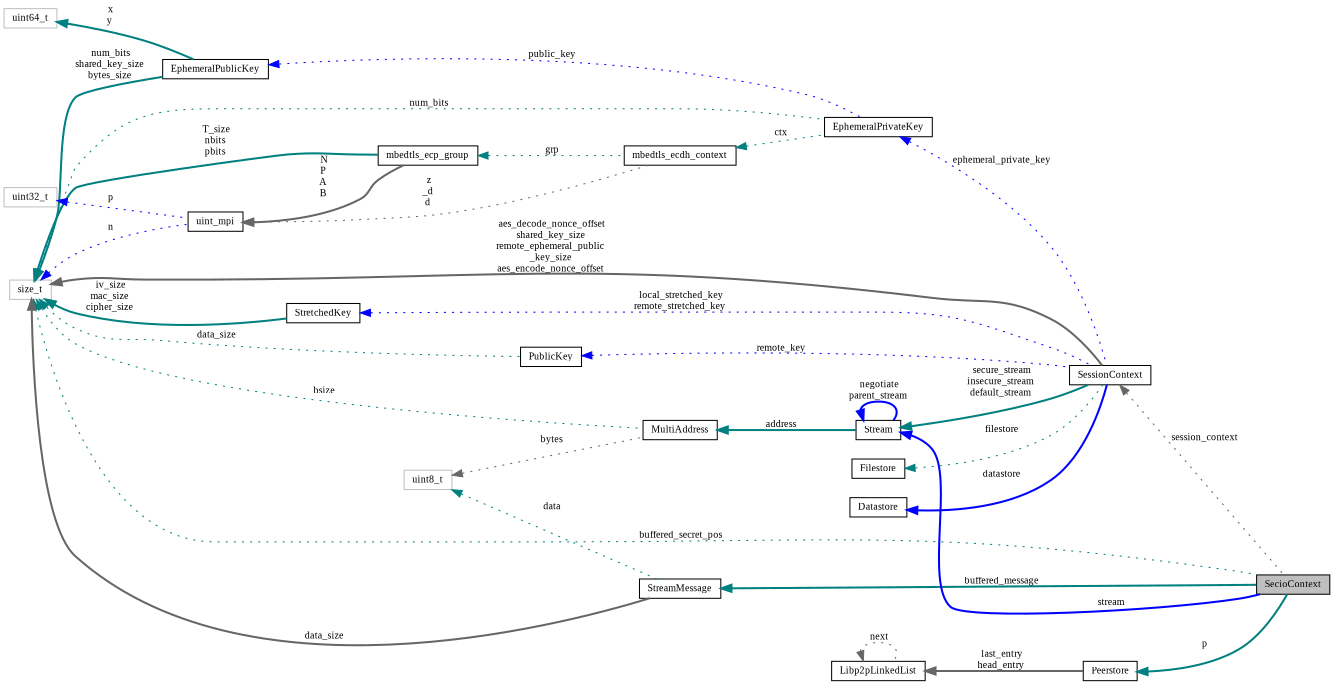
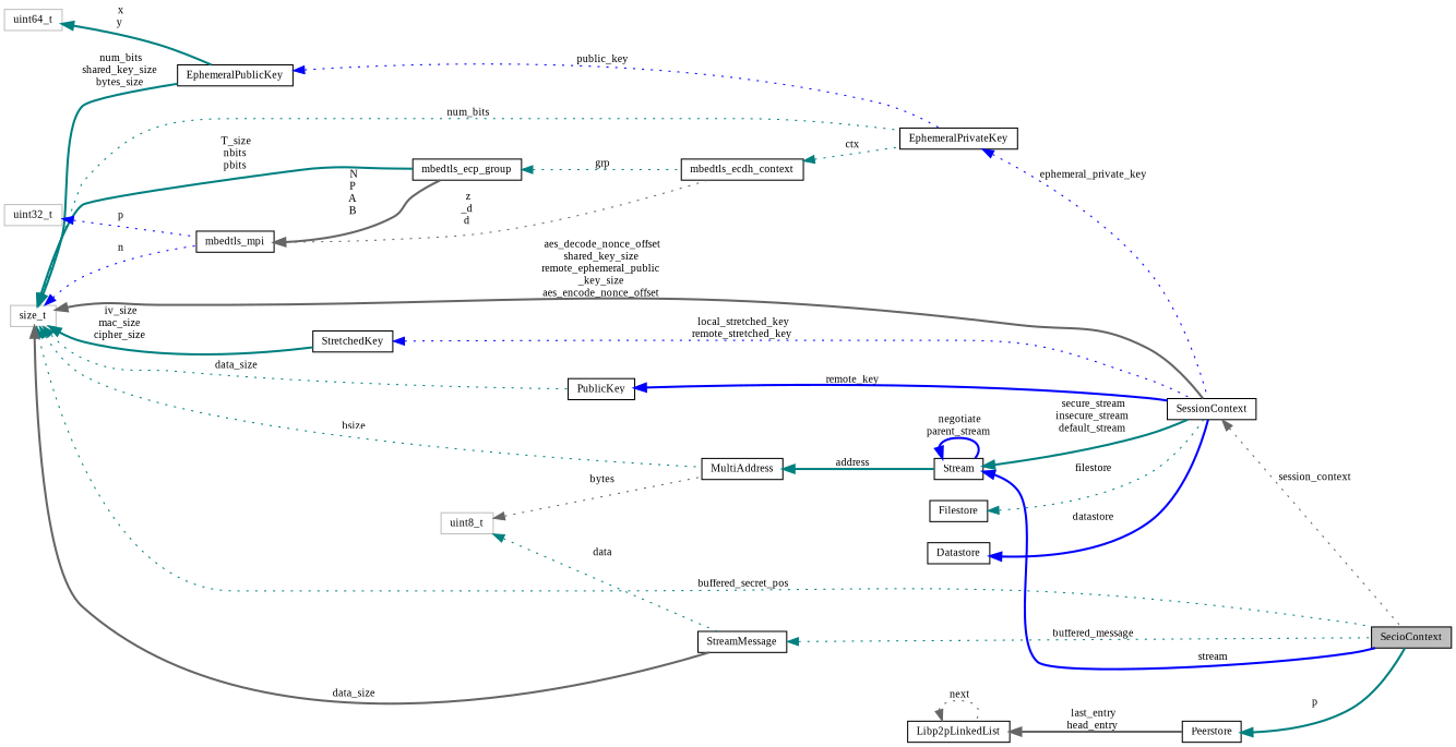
  digraph {
    fontname="Liberation Serif"
    rankdir=LR
    node [color=black fillcolor=white fontname="Liberation Serif" fontsize=10 shape=record style=filled]
    edge [color=teal dir=back fontname="Liberation Serif" fontsize=10 labelfontname=Helvetica labelfontsize=10 style=dotted]
    n1 [fillcolor=grey75 fontcolor=black height=0.2 label=SecioContext width=0.4]
    n2 [height=0.2 label=SessionContext width=0.4]
    n3 [height=0.2 label=EphemeralPrivateKey width=0.4]
    n4 [color=grey75 height=0.2 label=uint64_t width=0.4]
    n5 [height=0.2 label=EphemeralPublicKey width=0.4]
    n6 [color=grey75 height=0.2 label=size_t width=0.4]
    n7 [height=0.2 label=mbedtls_ecp_group width=0.4]
-   n8 [height=0.2 label=uint_mpi width=0.4]
+   n8 [height=0.2 label=mbedtls_mpi width=0.4]
    n9 [height=0.2 label=StretchedKey width=0.4]
    n10 [height=0.2 label=PublicKey width=0.4]
    n11 [height=0.2 label=MultiAddress width=0.4]
    n12 [height=0.2 label=StreamMessage width=0.4]
    n13 [height=0.2 label=mbedtls_ecdh_context width=0.4]
    n14 [height=0.2 label=Stream width=0.4]
    n15 [color=grey75 height=0.2 label=uint32_t width=0.4]
    n16 [height=0.2 label=Filestore width=0.4]
    n17 [height=0.2 label=Datastore width=0.4]
    n18 [color=grey75 height=0.2 label=uint8_t width=0.4]
    n19 [height=0.2 label=Peerstore width=0.4]
    n20 [height=0.2 label=Libp2pLinkedList width=0.4]
    n2 -> n1 [color=gray40 label=" session_context"]
    n3 -> n2 [color=blue label=" ephemeral_private_key"]
    n4 -> n5 [label=" x\ny" style=bold]
    n5 -> n3 [color=blue label=" public_key"]
    n6 -> n1 [label=" buffered_secret_pos"]
    n6 -> n2 [color=gray40 label=" aes_decode_nonce_offset\nshared_key_size\nremote_ephemeral_public\l_key_size\naes_encode_nonce_offset" style=bold]
    n6 -> n3 [label=" num_bits"]
    n6 -> n5 [label=" num_bits\nshared_key_size\nbytes_size" style=bold]
    n6 -> n7 [label=" T_size\nnbits\npbits" style=bold]
    n6 -> n8 [color=blue label=" n"]
    n6 -> n9 [label=" iv_size\nmac_size\ncipher_size" style=bold]
    n6 -> n10 [label=" data_size"]
    n6 -> n11 [label=" bsize"]
    n6 -> n12 [color=gray40 label=" data_size" style=bold]
    n7 -> n13 [label=" grp"]
    n8 -> n7 [color=gray40 label=" N\nP\nA\nB" style=bold]
    n8 -> n13 [color=gray40 label=" z\n_d\nd"]
    n9 -> n2 [color=blue label=" local_stretched_key\nremote_stretched_key"]
-   n10 -> n2 [color=blue label=" remote_key"]
+   n10 -> n2 [color=blue label=" remote_key" style=bold]
    n11 -> n14 [label=" address" style=bold]
-   n12 -> n1 [label=" buffered_message" style=bold]
+   n12 -> n1 [label=" buffered_message"]
    n13 -> n3 [label=" ctx"]
    n14 -> n1 [color=blue label=" stream" style=bold]
    n14 -> n2 [label=" secure_stream\ninsecure_stream\ndefault_stream" style=bold]
    n14 -> n14 [color=blue label=" negotiate\nparent_stream" style=bold]
    n15 -> n8 [color=blue label=" p"]
    n16 -> n2 [label=" filestore"]
    n17 -> n2 [color=blue label=" datastore" style=bold]
    n18 -> n11 [color=gray40 label=" bytes"]
    n18 -> n12 [label=" data"]
    n19 -> n1 [label=" p" style=bold]
    n20 -> n19 [color=gray40 label=" last_entry\nhead_entry" style=bold]
    n20 -> n20 [color=gray40 label=" next"]
  }
